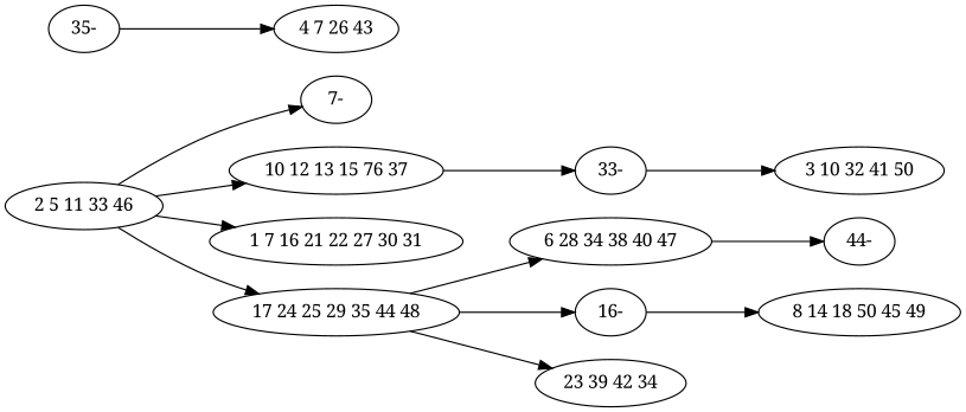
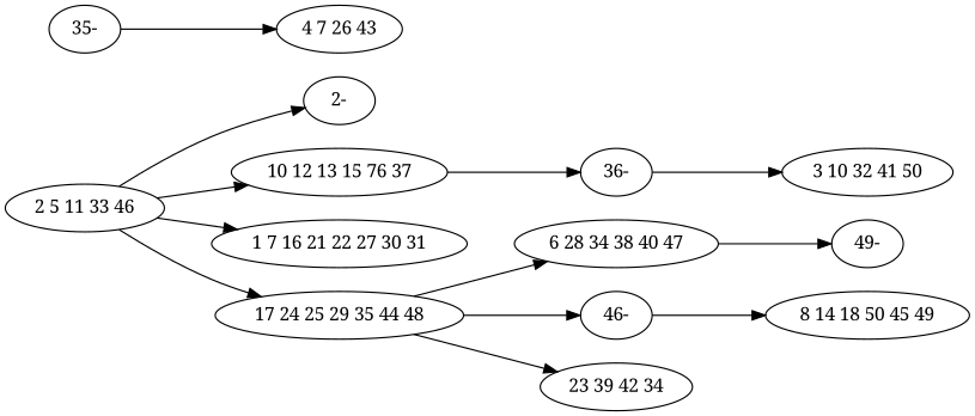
  digraph {
    fontname="Noto Serif"
    rankdir=LR
    node [fontname="Noto Serif"]
    edge [fontname="Noto Serif"]
    n1 [label="2 5 11 33 46"]
-   n2 [label="7-"]
+   n2 [label="2-"]
    n3 [label="10 12 13 15 76 37"]
    n4 [label="1 7 16 21 22 27 30 31"]
    n5 [label="17 24 25 29 35 44 48"]
-   n6 [label="33-"]
+   n6 [label="36-"]
    n7 [label="6 28 34 38 40 47"]
-   n8 [label="16-"]
+   n8 [label="46-"]
    n9 [label="23 39 42 34"]
-   n10 [label="44-"]
+   n10 [label="49-"]
    n11 [label="8 14 18 50 45 49"]
    n12 [label="35-"]
    n13 [label="4 7 26 43"]
    n14 [label="3 10 32 41 50"]
    n1 -> n2
    n1 -> n3
    n1 -> n4
    n1 -> n5
    n3 -> n6
    n5 -> n7
    n5 -> n8
    n5 -> n9
    n6 -> n14
    n7 -> n10
    n8 -> n11
    n12 -> n13
  }
